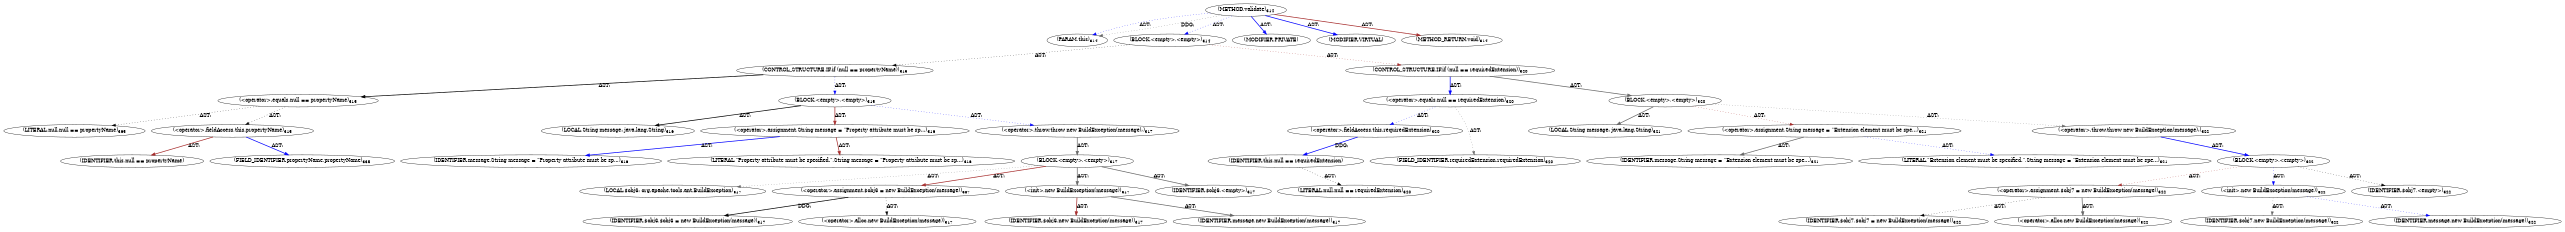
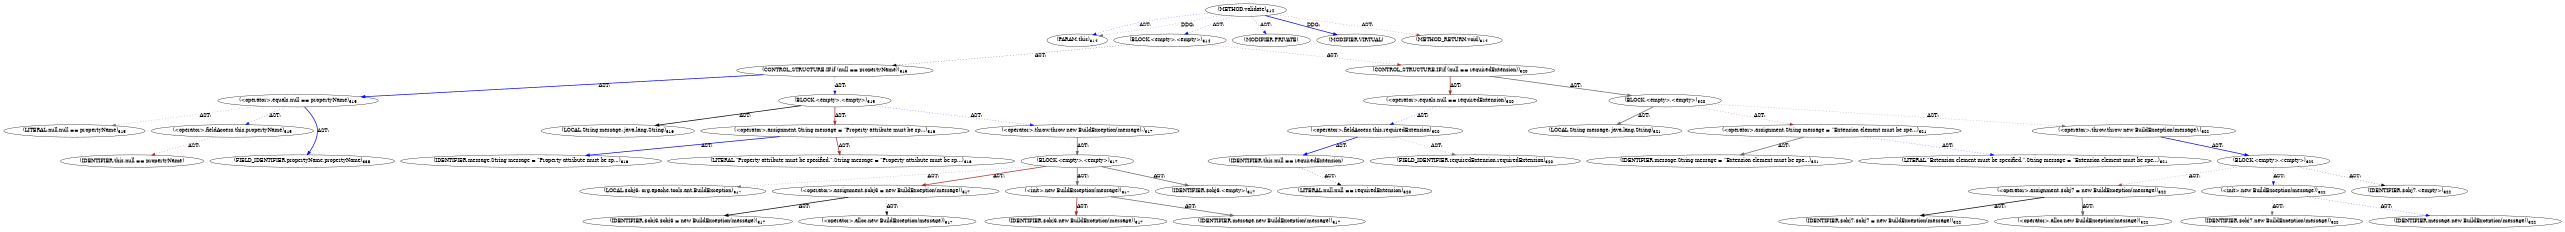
  digraph {
    edge [color=blue style=dotted]
    n1 [label=<(METHOD,validate)<SUB>314</SUB>>]
    n2 [label=<(PARAM,this)<SUB>314</SUB>>]
    n3 [label=<(BLOCK,&lt;empty&gt;,&lt;empty&gt;)<SUB>314</SUB>>]
    n4 [label=<(MODIFIER,PRIVATE)>]
    n5 [label=<(MODIFIER,VIRTUAL)>]
    n6 [label=<(METHOD_RETURN,void)<SUB>314</SUB>>]
    n7 [label=<(CONTROL_STRUCTURE,IF,if (null == propertyName))<SUB>315</SUB>>]
    n8 [label=<(CONTROL_STRUCTURE,IF,if (null == requiredExtension))<SUB>320</SUB>>]
    n9 [label=<(&lt;operator&gt;.equals,null == propertyName)<SUB>315</SUB>>]
    n10 [label=<(BLOCK,&lt;empty&gt;,&lt;empty&gt;)<SUB>315</SUB>>]
    n11 [label=<(&lt;operator&gt;.equals,null == requiredExtension)<SUB>320</SUB>>]
    n12 [label=<(BLOCK,&lt;empty&gt;,&lt;empty&gt;)<SUB>320</SUB>>]
-   n13 [label=<(LITERAL,null,null == propertyName)<SUB>365</SUB>>]
+   n13 [label=<(LITERAL,null,null == propertyName)<SUB>315</SUB>>]
    n14 [label=<(&lt;operator&gt;.fieldAccess,this.propertyName)<SUB>315</SUB>>]
    n15 [label=<(LOCAL,String message: java.lang.String)<SUB>316</SUB>>]
    n16 [label=<(&lt;operator&gt;.assignment,String message = &quot;Property attribute must be sp...)<SUB>316</SUB>>]
    n17 [label=<(&lt;operator&gt;.throw,throw new BuildException(message);)<SUB>317</SUB>>]
    n18 [label=<(IDENTIFIER,this,null == propertyName)>]
    n19 [label=<(FIELD_IDENTIFIER,propertyName,propertyName)<SUB>335</SUB>>]
    n20 [label=<(IDENTIFIER,message,String message = &quot;Property attribute must be sp...)<SUB>316</SUB>>]
    n21 [label=<(LITERAL,&quot;Property attribute must be specified.&quot;,String message = &quot;Property attribute must be sp...)<SUB>316</SUB>>]
    n22 [label=<(BLOCK,&lt;empty&gt;,&lt;empty&gt;)<SUB>317</SUB>>]
    n23 [label=<(LOCAL,$obj6: org.apache.tools.ant.BuildException)<SUB>317</SUB>>]
-   n24 [label=<(&lt;operator&gt;.assignment,$obj6 = new BuildException(message))<SUB>387</SUB>>]
+   n24 [label=<(&lt;operator&gt;.assignment,$obj6 = new BuildException(message))<SUB>317</SUB>>]
    n25 [label=<(&lt;init&gt;,new BuildException(message))<SUB>317</SUB>>]
    n26 [label=<(IDENTIFIER,$obj6,&lt;empty&gt;)<SUB>317</SUB>>]
    n27 [label=<(IDENTIFIER,$obj6,$obj6 = new BuildException(message))<SUB>317</SUB>>]
    n28 [label=<(&lt;operator&gt;.alloc,new BuildException(message))<SUB>317</SUB>>]
    n29 [label=<(IDENTIFIER,$obj6,new BuildException(message))<SUB>317</SUB>>]
    n30 [label=<(IDENTIFIER,message,new BuildException(message))<SUB>317</SUB>>]
    n31 [label=<(&lt;operator&gt;.fieldAccess,this.requiredExtension)<SUB>320</SUB>>]
    n32 [label=<(LOCAL,String message: java.lang.String)<SUB>321</SUB>>]
    n33 [label=<(&lt;operator&gt;.assignment,String message = &quot;Extension element must be spe...)<SUB>321</SUB>>]
    n34 [label=<(&lt;operator&gt;.throw,throw new BuildException(message);)<SUB>322</SUB>>]
    n35 [label=<(LITERAL,null,null == requiredExtension)<SUB>320</SUB>>]
    n36 [label=<(IDENTIFIER,this,null == requiredExtension)>]
    n37 [label=<(FIELD_IDENTIFIER,requiredExtension,requiredExtension)<SUB>320</SUB>>]
    n38 [label=<(IDENTIFIER,message,String message = &quot;Extension element must be spe...)<SUB>321</SUB>>]
    n39 [label=<(LITERAL,&quot;Extension element must be specified.&quot;,String message = &quot;Extension element must be spe...)<SUB>321</SUB>>]
    n40 [label=<(BLOCK,&lt;empty&gt;,&lt;empty&gt;)<SUB>322</SUB>>]
    n41 [label=<(&lt;operator&gt;.assignment,$obj7 = new BuildException(message))<SUB>322</SUB>>]
    n42 [label=<(&lt;init&gt;,new BuildException(message))<SUB>322</SUB>>]
    n43 [label=<(IDENTIFIER,$obj7,&lt;empty&gt;)<SUB>322</SUB>>]
    n44 [label=<(IDENTIFIER,$obj7,$obj7 = new BuildException(message))<SUB>322</SUB>>]
    n45 [label=<(&lt;operator&gt;.alloc,new BuildException(message))<SUB>322</SUB>>]
    n46 [label=<(IDENTIFIER,$obj7,new BuildException(message))<SUB>322</SUB>>]
    n47 [label=<(IDENTIFIER,message,new BuildException(message))<SUB>322</SUB>>]
    n1 -> n2 [label="AST: "]
    n1 -> n2 [color=gray40 label="DDG: "]
    n1 -> n3 [label="AST: "]
-   n1 -> n4 [label="AST: " style=bold]
-   n1 -> n5 [label="AST: " style=bold]
-   n1 -> n6 [color=brown label="AST: " style=bold]
+   n1 -> n4 [label="AST: "]
+   n1 -> n5 [label="DDG: " style=bold]
+   n1 -> n6 [color=brown label="AST: "]
    n3 -> n7 [color=black label="AST: "]
    n3 -> n8 [color=brown label="AST: "]
-   n7 -> n9 [color=black label="AST: " style=bold]
+   n7 -> n9 [label="AST: " style=bold]
    n7 -> n10 [label="AST: "]
-   n8 -> n11 [label="AST: " style=bold]
+   n8 -> n11 [color=brown label="AST: " style=bold]
    n8 -> n12 [color=gray40 label="AST: " style=bold]
-   n9 -> n13 [color=black label="AST: "]
-   n9 -> n14 [color=black label="AST: "]
+   n9 -> n13 [color=gray40 label="AST: "]
+   n9 -> n14 [label="AST: "]
    n10 -> n15 [color=black label="AST: " style=bold]
    n10 -> n16 [color=brown label="AST: " style=bold]
    n10 -> n17 [label="AST: "]
    n11 -> n31 [label="AST: "]
    n12 -> n32 [color=gray40 label="AST: " style=bold]
    n12 -> n33 [color=brown label="AST: "]
    n12 -> n34 [color=gray40 label="AST: "]
-   n14 -> n18 [color=brown label="AST: " style=bold]
-   n14 -> n19 [label="AST: " style=bold]
+   n14 -> n18 [color=brown label="AST: "]
+   n9 -> n19 [label="AST: " style=bold]
    n16 -> n20 [label="AST: " style=bold]
    n16 -> n21 [color=brown label="AST: " style=bold]
    n17 -> n22 [color=gray40 label="AST: " style=bold]
    n22 -> n23 [color=gray40 label="AST: "]
    n22 -> n24 [color=brown label="AST: " style=bold]
    n22 -> n25 [color=gray40 label="AST: " style=bold]
    n22 -> n26 [color=gray40 label="AST: " style=bold]
-   n24 -> n27 [color=black label="DDG: " style=bold]
+   n24 -> n27 [color=black label="AST: " style=bold]
    n24 -> n28 [color=black label="AST: "]
    n25 -> n29 [color=brown label="AST: " style=bold]
    n25 -> n30 [color=gray40 label="AST: " style=bold]
-   n31 -> n36 [label="DDG: " style=bold]
-   n11 -> n37 [color=gray40 label="AST: "]
+   n31 -> n36 [label="AST: " style=bold]
+   n31 -> n37 [color=gray40 label="AST: "]
    n33 -> n38 [color=gray40 label="AST: " style=bold]
    n33 -> n39 [label="AST: "]
    n34 -> n40 [label="AST: " style=bold]
    n36 -> n35 [color=black label="AST: "]
    n40 -> n41 [color=brown label="AST: "]
    n40 -> n42 [label="AST: "]
    n40 -> n43 [color=black label="AST: "]
-   n41 -> n44 [color=black label="AST: "]
+   n41 -> n44 [color=black label="AST: " style=bold]
    n41 -> n45 [color=gray40 label="AST: " style=bold]
    n42 -> n46 [color=gray40 label="AST: "]
    n42 -> n47 [label="AST: "]
  }
